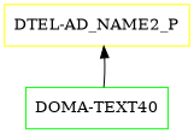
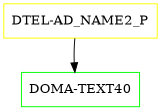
  digraph {
    node [shape=box]
    "DTEL-AD_NAME2_P" [color=yellow]
    "DOMA-TEXT40" [color=green]
-   "DOMA-TEXT40" -> "DTEL-AD_NAME2_P"
+   "DTEL-AD_NAME2_P" -> "DOMA-TEXT40"
  }
